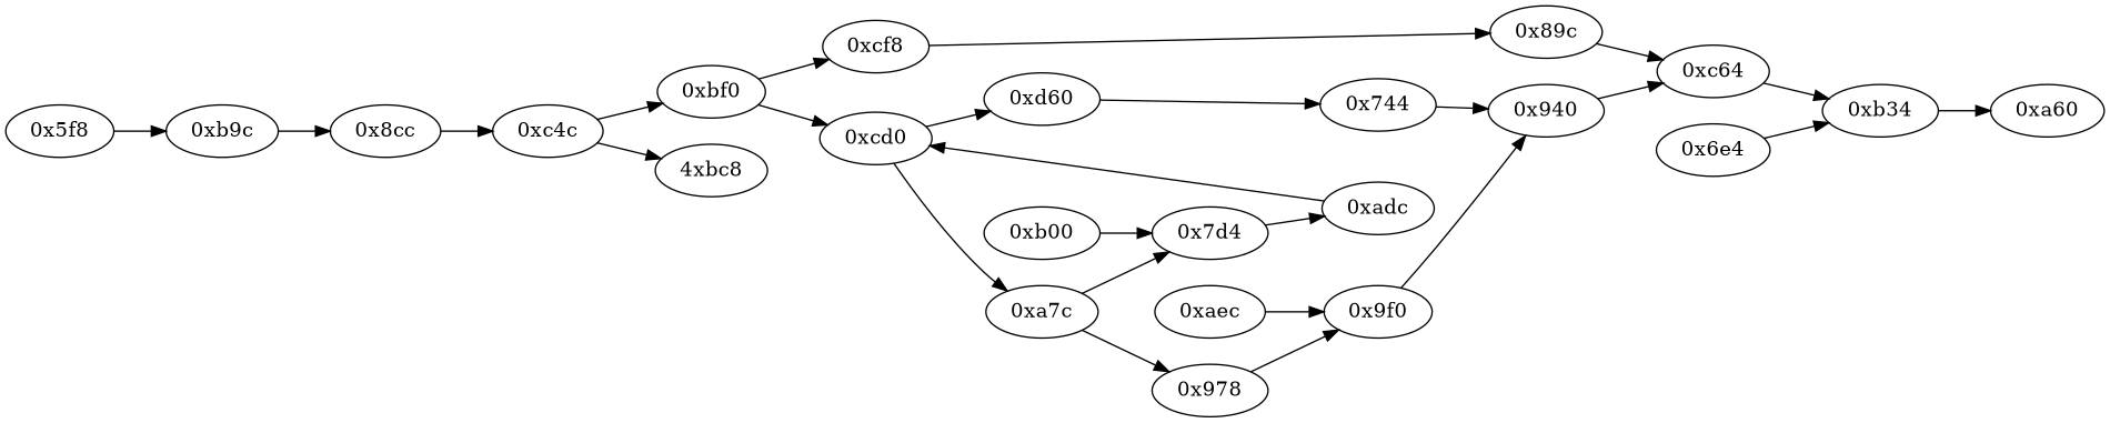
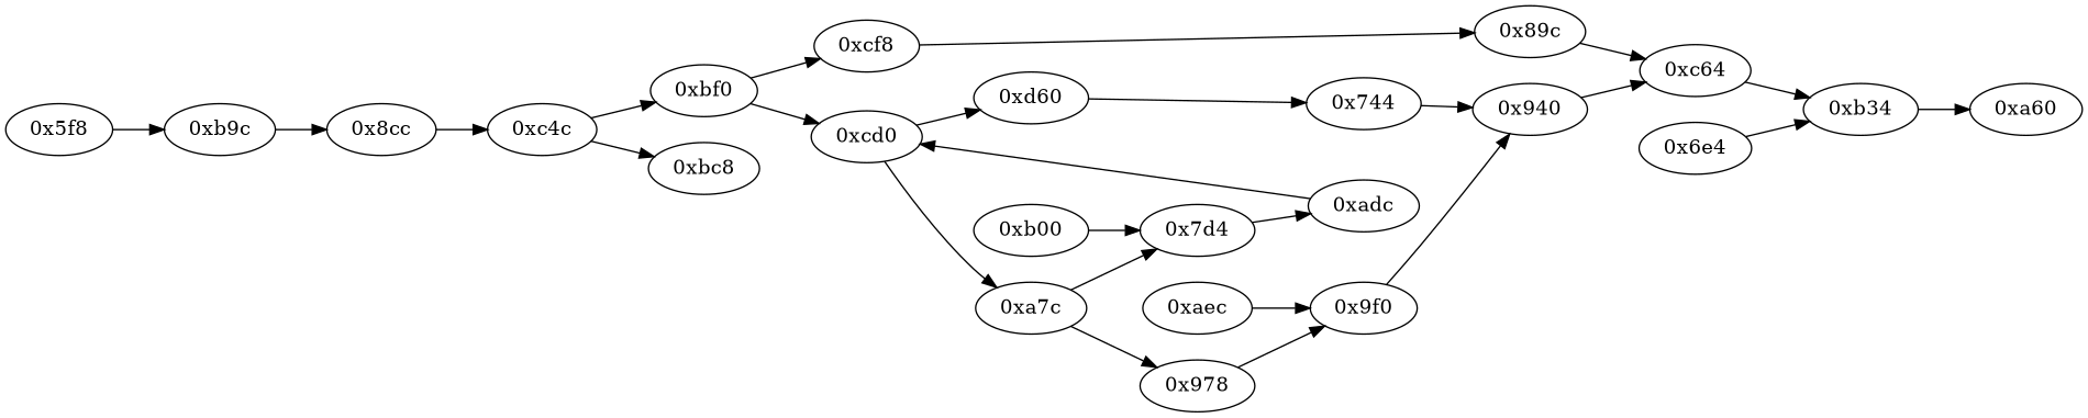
  strict digraph {
    rankdir=LR
    node [opcode="[u'ldr', u'mov', u'ldr', u'ldr', u'add', u'sub', u'sub', u'mul', u'mov', u'eor', u'and', u'ldr', u'mov', u'ldr', u'cmp', u'mov', u'teq', u'ldr', u'mov', u'cmp', u'mov', u'mov', u'b']"]
    "0xa60" [opcode="[u'ldr', u'cmp', u'mov', u'ldr', u'sub', u'pop']"]
    "0xb9c" [opcode="[u'ldrb', u'ldrb', u'ldr', u'mov', u'cmp', u'mov', u'cmp', u'mov', u'teq', u'mov', u'b']"]
    "0x8cc" [opcode="[u'ldr', u'ldr', u'cmp', u'mov', u'mov', u'strb', u'ldr', u'ldr', u'sub', u'mul', u'eor', u'and', u'ldr', u'ldr', u'mov', u'mov', u'cmp', u'mov', u'b']"]
    "0xc4c" [opcode="[u'ldrb', u'ldr', u'ldr', u'cmp', u'mov', u'b']"]
    "0xbf0"
-   "0xbc8" [opcode="[u'ldr', u'ldr', u'ldrb', u'str', u'mov', u'str', u'ldr']" label="4xbc8"]
+   "0xbc8" [opcode="[u'ldr', u'ldr', u'ldrb', u'str', u'mov', u'str', u'ldr']"]
    "0xcf8" [opcode="[u'ldr', u'mov', u'ldr', u'ldr', u'ldr', u'ldr', u'cmp', u'mov', u'sub', u'sub', u'add', u'mul', u'mvn', u'mov', u'orr', u'ldr', u'cmn', u'mov', u'teq', u'ldr']"]
    "0xcd0" [opcode="[u'ldr', u'str', u'ldr', u'str', u'ldr', u'ldr', u'ldr', u'cmp', u'mov', u'b']"]
    "0x89c" [opcode="[u'mov', u'b']"]
    "0xa7c" [opcode="[u'ldr', u'ldr', u'ldr', u'ldr', u'rsb', u'mvn', u'mul', u'eor', u'and', u'ldr', u'mov', u'mov', u'ldr', u'cmp', u'mov', u'cmp', u'mov', u'mov', u'cmp', u'mov', u'mov', u'teq', u'mov', u'b']"]
    "0xd60" [opcode="[u'ldr', u'ldr', u'ldr', u'ldr', u'cmp', u'mov', u'b']"]
    "0xc64" [opcode="[u'ldr', u'mov', u'str', u'ldr', u'ldr', u'ldr', u'add', u'sub', u'sub', u'mul', u'mov', u'eor', u'and', u'ldr', u'mov', u'ldr', u'cmp', u'mov', u'teq', u'ldr', u'mov', u'cmp', u'mov', u'mov']"]
    "0xb00" [opcode="[u'ldr', u'ldr', u'ldr', u'ldr', u'ldr', u'ldr', u'ldr', u'ldr', u'ldr', u'ldr', u'ldr', u'ldr', u'b']"]
    "0x7d4" [opcode="[u'ldr', u'ldr', u'smull', u'asr', u'add', u'add', u'sub', u'ldr', u'add', u'add', u'str', u'ldr', u'smull', u'asr', u'mov', u'add', u'str', u'ldr', u'ldr', u'ldr', u'ldr', u'ldr', u'cmp', u'mov', u'sub', u'sub', u'add', u'mul', u'mvn', u'mov', u'orr', u'ldr', u'cmn', u'mov', u'teq', u'ldr', u'b']"]
    "0xadc" [opcode="[u'ldr', u'str', u'ldr', u'b']"]
    "0x940" [opcode="[u'mov']"]
    "0xb34" [opcode="[u'ldr', u'ldr', u'ldr', u'ldr', u'sub', u'sub', u'add', u'mul', u'eor', u'and', u'ldr', u'ldr', u'ldr', u'mov', u'mov', u'cmp', u'mov']"]
    "0x978"
    "0x9f0" [opcode="[u'ldr', u'ldr', u'bl', u'ldr', u'mov', u'ldr', u'sub', u'mul', u'eor', u'and', u'ldr', u'mov', u'mov', u'ldr', u'ldr', u'cmp', u'mov', u'teq', u'ldr', u'mov', u'cmp', u'mov', u'cmp', u'mov', u'b']"]
    "0x6e4" [opcode="[u'ldr', u'cmp', u'mov', u'mov']"]
    "0x744" [opcode="[u'ldr', u'ldr', u'bl', u'mov', u'b']"]
    "0xaec" [opcode="[u'ldr', u'ldr', u'bl', u'mov', u'b']"]
    "0x5f8" [opcode="[u'push', u'add', u'sub', u'str', u'ldr', u'str', u'mvn', u'ldr', u'ldr', u'sub', u'sub', u'add', u'mul', u'mov', u'eor', u'tst', u'ldr', u'mov', u'mov', u'strb', u'ldr', u'cmp', u'mov', u'strb', u'ldr', u'ldr', u'ldr', u'str', u'ldr', u'str', u'ldr', u'str', u'ldr', u'str', u'ldr', u'str', u'ldr', u'str', u'ldr', u'ldr', u'ldr', u'ldr', u'str', u'ldr', u'ldr', u'str', u'ldr', u'add', u'str', u'ldr', u'add', u'str', u'ldr', u'add', u'str', u'str', u'str', u'str', u'b']"]
    "0xb9c" -> "0x8cc"
    "0x8cc" -> "0xc4c"
    "0xc4c" -> "0xbf0"
    "0xc4c" -> "0xbc8"
    "0xbf0" -> "0xcf8"
    "0xbf0" -> "0xcd0"
    "0xcf8" -> "0x89c"
    "0xcd0" -> "0xa7c"
    "0xcd0" -> "0xd60"
    "0x89c" -> "0xc64"
    "0xa7c" -> "0x7d4"
    "0xa7c" -> "0x978"
    "0xd60" -> "0x744"
    "0xc64" -> "0xb34"
    "0xb00" -> "0x7d4"
    "0x7d4" -> "0xadc"
    "0xadc" -> "0xcd0"
    "0x940" -> "0xc64"
    "0xb34" -> "0xa60"
    "0x978" -> "0x9f0"
    "0x9f0" -> "0x940"
    "0x6e4" -> "0xb34"
    "0x744" -> "0x940"
    "0xaec" -> "0x9f0"
    "0x5f8" -> "0xb9c"
  }
